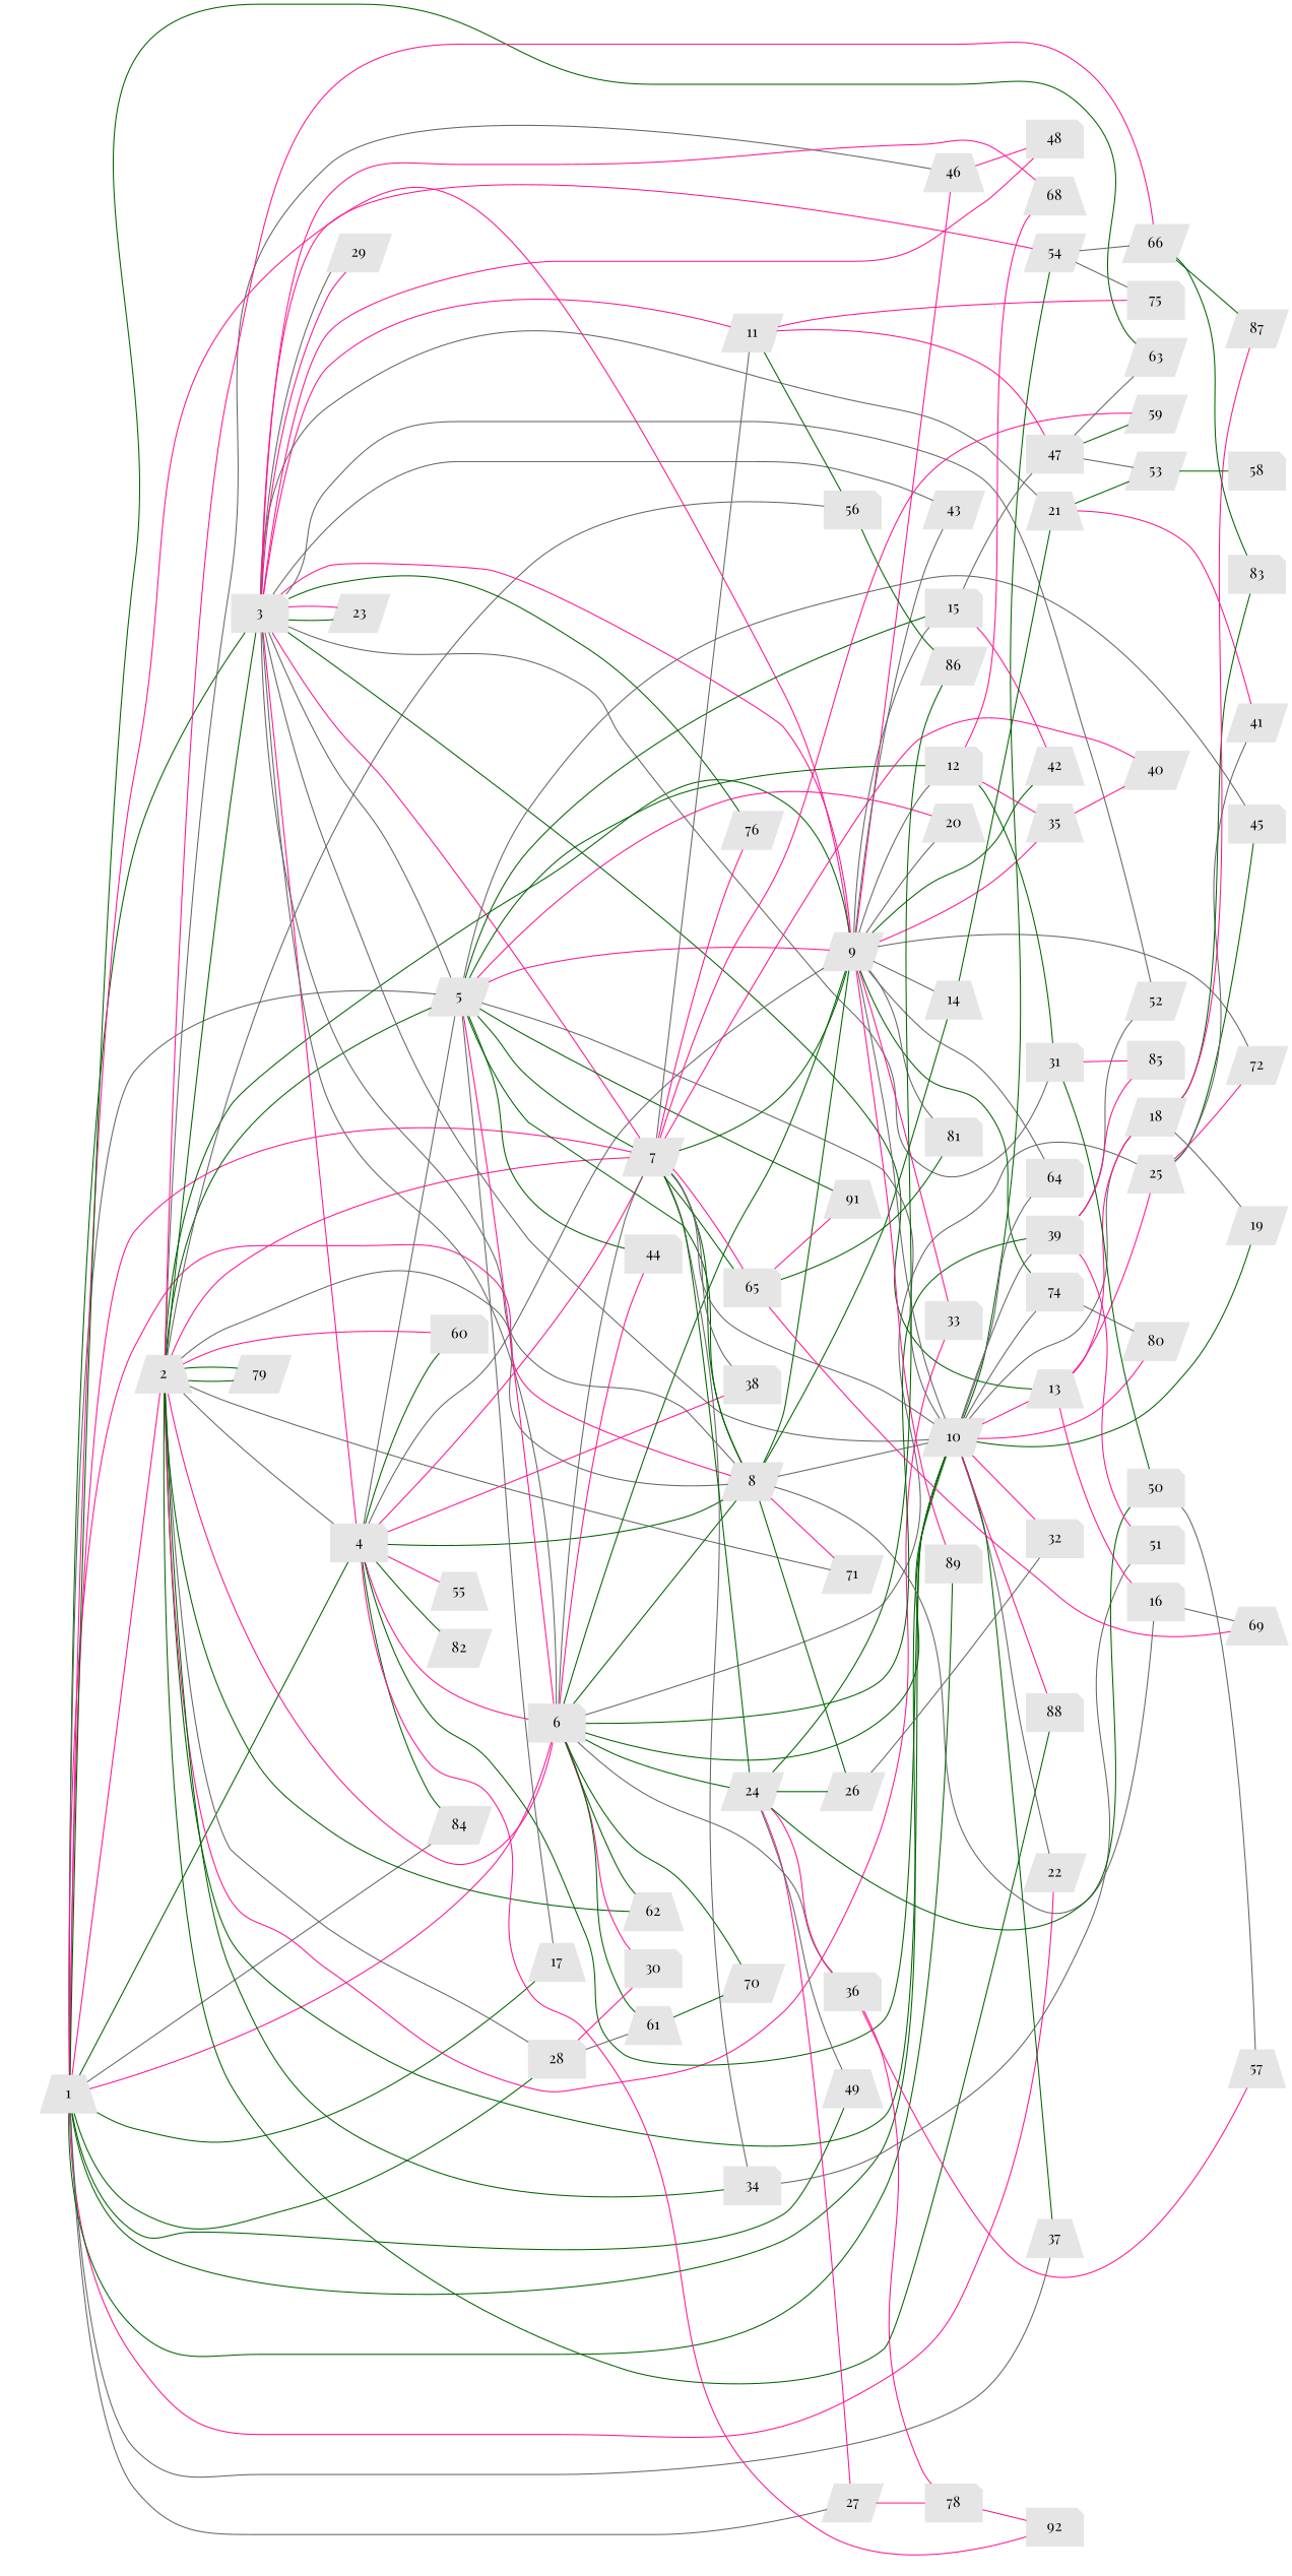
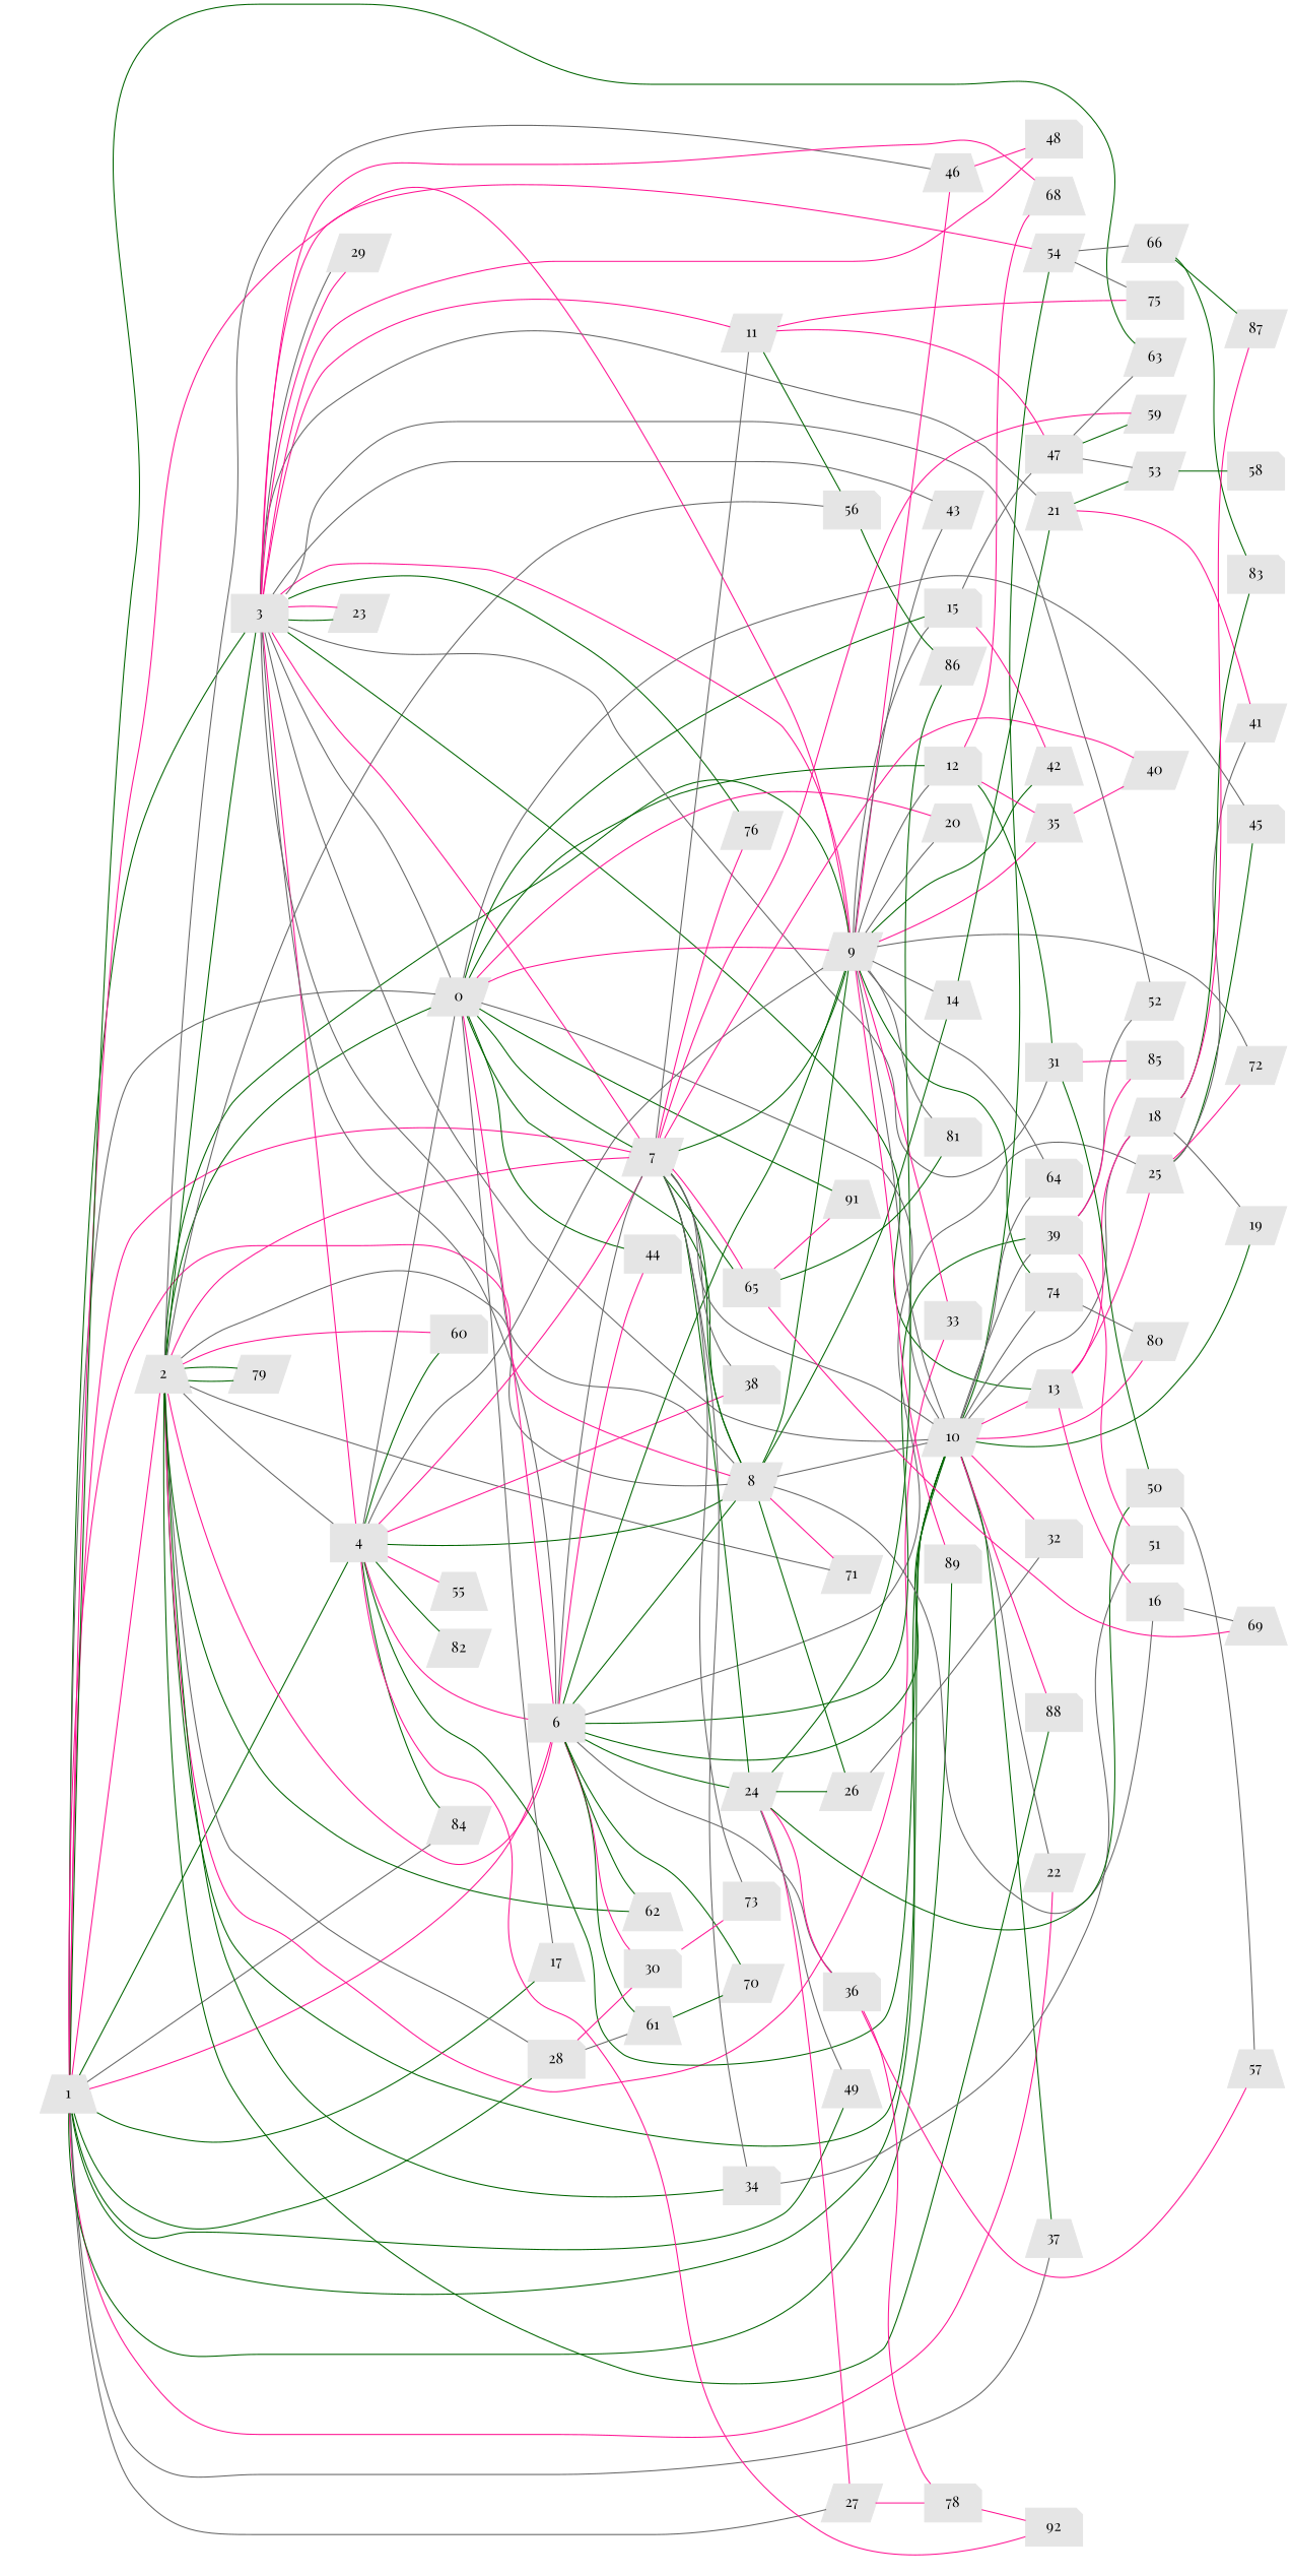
  graph {
    fontname="Playfair Display"
    rankdir=LR
    node [color=gray90 fontname="Playfair Display" shape=note style=filled]
    edge [color=deeppink fontname="Playfair Display"]
    1 [shape=trapezium]
    2 [shape=trapezium]
    3
    4
-   5 [shape=parallelogram]
+   5 [shape=parallelogram label=0]
    6
    7 [shape=parallelogram]
    8 [shape=parallelogram]
    9 [shape=parallelogram]
    10 [shape=parallelogram]
    17 [shape=trapezium]
    22 [shape=parallelogram]
    27 [shape=parallelogram]
    28
    37 [shape=trapezium]
    49 [shape=trapezium]
    63 [shape=parallelogram]
    84 [shape=parallelogram]
    89
    33
    34
    46 [shape=trapezium]
    56
    60
    62 [shape=trapezium]
    66 [shape=parallelogram]
    71 [shape=parallelogram]
    79 [shape=parallelogram]
    88
    11 [shape=parallelogram]
    13 [shape=trapezium]
    21 [shape=trapezium]
    23 [shape=parallelogram]
    29 [shape=parallelogram]
    31
    43 [shape=parallelogram]
    48
    52 [shape=parallelogram]
    54 [shape=parallelogram]
    68 [shape=trapezium]
    76 [shape=parallelogram]
    38
    55 [shape=trapezium]
    82 [shape=parallelogram]
    n45 [label=92]
    12
    15
    20 [shape=trapezium]
    44
    45
    91 [shape=trapezium]
    24 [shape=parallelogram]
    25 [shape=trapezium]
    30
    36
    39
    61 [shape=trapezium]
    70 [shape=parallelogram]
    40 [shape=parallelogram]
    59 [shape=parallelogram]
    65
+   73
    14 [shape=trapezium]
    16
    26 [shape=parallelogram]
    35 [shape=trapezium]
    42 [shape=trapezium]
    64
    72 [shape=parallelogram]
    74
    81
    18 [shape=parallelogram]
    19 [shape=parallelogram]
    32
    80 [shape=parallelogram]
    78
    51
    86 [shape=parallelogram]
    83
    87 [shape=parallelogram]
    47
    75
    41 [shape=parallelogram]
    53 [shape=parallelogram]
    50
    85
    57 [shape=trapezium]
    69 [shape=trapezium]
    58
    1 -- 2
    1 -- 3 [color=darkgreen]
    1 -- 4 [color=darkgreen]
    1 -- 5 [color=gray40]
    1 -- 6
    1 -- 7
    1 -- 8
    1 -- 9
    1 -- 10 [color=darkgreen]
    1 -- 17 [color=darkgreen]
    1 -- 22
    1 -- 27 [color=gray40]
    1 -- 28 [color=darkgreen]
    1 -- 37 [color=gray40]
    1 -- 49 [color=darkgreen]
    1 -- 63 [color=darkgreen]
    1 -- 84 [color=gray40]
    1 -- 89 [color=darkgreen]
    2 -- 3 [color=darkgreen]
    2 -- 4 [color=gray40]
    2 -- 5 [color=darkgreen]
    2 -- 6
    2 -- 7
    2 -- 8 [color=gray40]
    2 -- 9 [color=darkgreen]
    2 -- 10 [color=darkgreen]
    2 -- 28 [color=gray40]
    2 -- 33
    2 -- 34 [color=darkgreen]
    2 -- 46 [color=gray40]
    2 -- 56 [color=gray40]
    2 -- 60
    2 -- 62 [color=darkgreen]
-   2 -- 66
    2 -- 71 [color=gray40]
    2 -- 79 [color=darkgreen]
    2 -- 79 [color=darkgreen]
    2 -- 88 [color=darkgreen]
    3 -- 4
    3 -- 5 [color=gray40]
    3 -- 6 [color=gray40]
    3 -- 7
    3 -- 8 [color=gray40]
    3 -- 9
    3 -- 10 [color=gray40]
    3 -- 11
    3 -- 13 [color=darkgreen]
    3 -- 21 [color=gray40]
    3 -- 23 [color=darkgreen]
    3 -- 23
    3 -- 29
    3 -- 29 [color=gray40]
    3 -- 31 [color=gray40]
    3 -- 43 [color=gray40]
    3 -- 48
    3 -- 52 [color=gray40]
    3 -- 54
    3 -- 68
    3 -- 76 [color=darkgreen]
    4 -- 5 [color=gray40]
    4 -- 6
    4 -- 7
    4 -- 8 [color=darkgreen]
    4 -- 9 [color=gray40]
    4 -- 10 [color=darkgreen]
    4 -- 84 [color=darkgreen]
    4 -- 60 [color=darkgreen]
    4 -- 38
    4 -- 55
    4 -- 82 [color=darkgreen]
    4 -- n45
    5 -- 6
    5 -- 7 [color=darkgreen]
    5 -- 8 [color=darkgreen]
    5 -- 9
    5 -- 10 [color=gray40]
    5 -- 17 [color=gray40]
    5 -- 12 [color=darkgreen]
    5 -- 15 [color=darkgreen]
    5 -- 20
    5 -- 44 [color=darkgreen]
    5 -- 45 [color=gray40]
    5 -- 91 [color=darkgreen]
    6 -- 7 [color=gray40]
    6 -- 8 [color=darkgreen]
    6 -- 9 [color=darkgreen]
    6 -- 10 [color=darkgreen]
    6 -- 62 [color=darkgreen]
    6 -- 44
    6 -- 24 [color=darkgreen]
    6 -- 25 [color=gray40]
    6 -- 30
    6 -- 36 [color=gray40]
    6 -- 39 [color=darkgreen]
    6 -- 61 [color=darkgreen]
    6 -- 70 [color=darkgreen]
    7 -- 8 [color=darkgreen]
    7 -- 9 [color=darkgreen]
    7 -- 10 [color=gray40]
    7 -- 34 [color=gray40]
    7 -- 11 [color=gray40]
    7 -- 76
    7 -- 38 [color=gray40]
    7 -- 24 [color=darkgreen]
    7 -- 40
    7 -- 59
    7 -- 65 [color=darkgreen]
    7 -- 65
+   7 -- 73 [color=gray40]
    8 -- 9 [color=darkgreen]
    8 -- 10 [color=gray40]
    8 -- 71
    8 -- 14 [color=darkgreen]
    8 -- 16 [color=gray40]
    8 -- 26 [color=darkgreen]
    9 -- 10 [color=gray40]
    9 -- 89
    9 -- 33
    9 -- 46
    9 -- 43 [color=gray40]
    9 -- 12 [color=gray40]
    9 -- 15 [color=gray40]
    9 -- 20 [color=gray40]
    9 -- 14 [color=gray40]
    9 -- 35
    9 -- 42 [color=darkgreen]
    9 -- 64 [color=gray40]
    9 -- 72 [color=gray40]
    9 -- 74 [color=darkgreen]
    9 -- 81 [color=gray40]
    10 -- 22 [color=gray40]
    10 -- 37 [color=darkgreen]
    10 -- 88
    10 -- 13
    10 -- 54 [color=darkgreen]
    10 -- 39 [color=gray40]
    10 -- 64 [color=gray40]
    10 -- 74 [color=gray40]
    10 -- 18 [color=gray40]
    10 -- 19 [color=darkgreen]
    10 -- 32
    10 -- 80
    27 -- 78
    28 -- 30
    28 -- 61 [color=gray40]
    34 -- 51 [color=gray40]
    46 -- 48
    56 -- 86 [color=darkgreen]
    66 -- 83 [color=darkgreen]
    66 -- 87 [color=darkgreen]
    11 -- 56 [color=darkgreen]
    11 -- 47
    11 -- 75
    13 -- 25
    13 -- 16
    13 -- 18
    21 -- 41
    21 -- 53 [color=darkgreen]
    31 -- 50 [color=darkgreen]
    31 -- 85
    54 -- 66 [color=gray40]
    54 -- 75 [color=gray40]
    12 -- 31 [color=darkgreen]
    12 -- 68
    12 -- 35
    15 -- 42
    15 -- 47 [color=gray40]
    24 -- 27
    24 -- 49 [color=gray40]
    24 -- 36
    24 -- 26 [color=darkgreen]
    24 -- 86 [color=darkgreen]
    24 -- 50 [color=darkgreen]
    25 -- 45 [color=darkgreen]
    25 -- 72
    25 -- 41 [color=gray40]
+   30 -- 73
    36 -- 78
    36 -- 57
    39 -- 52 [color=gray40]
    39 -- 51
    39 -- 85
    61 -- 70 [color=darkgreen]
    65 -- 91
    65 -- 81 [color=darkgreen]
    65 -- 69
    14 -- 21 [color=darkgreen]
    16 -- 69 [color=gray40]
    26 -- 32 [color=gray40]
    35 -- 40
    74 -- 80 [color=gray40]
    18 -- 19 [color=gray40]
    18 -- 83 [color=darkgreen]
    18 -- 87
    78 -- n45
    47 -- 63 [color=gray40]
    47 -- 59 [color=darkgreen]
    47 -- 53 [color=gray40]
    53 -- 58 [color=darkgreen]
    50 -- 57 [color=gray40]
  }
